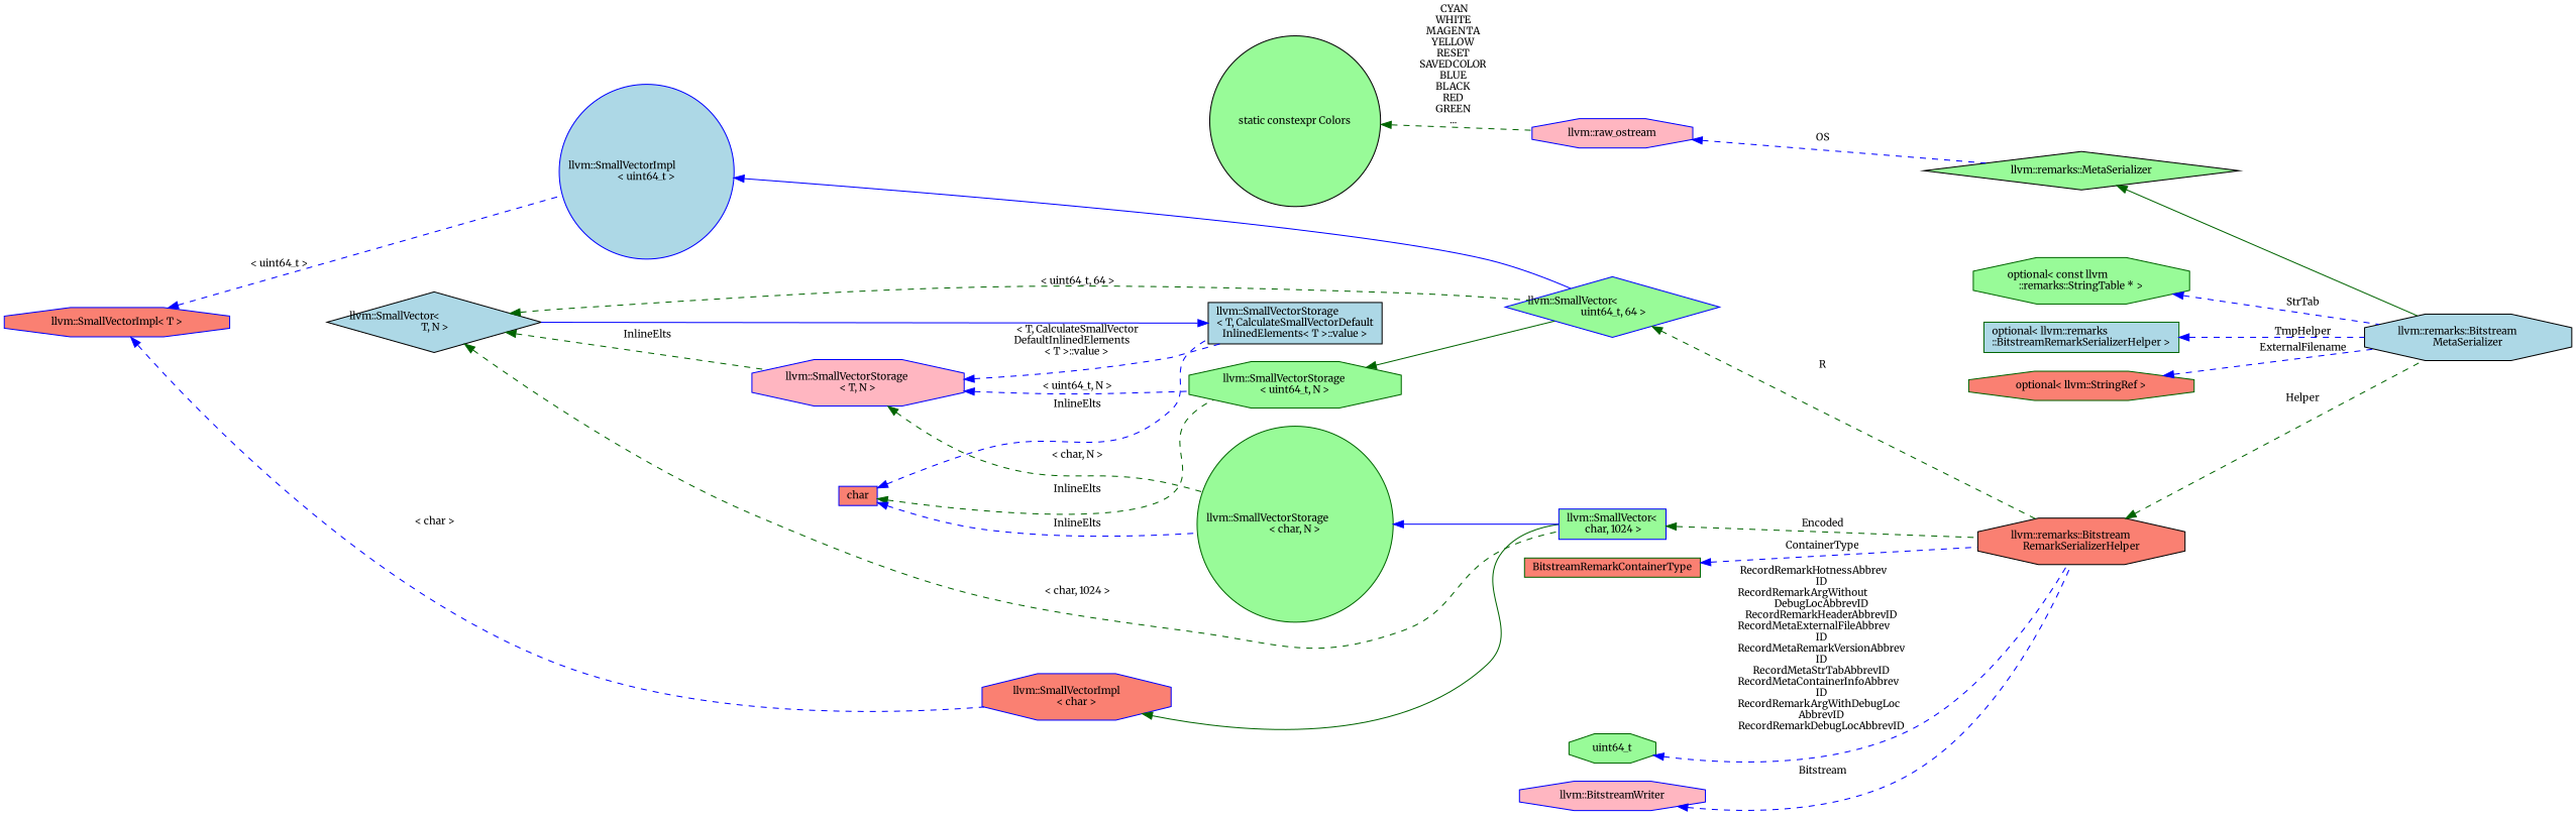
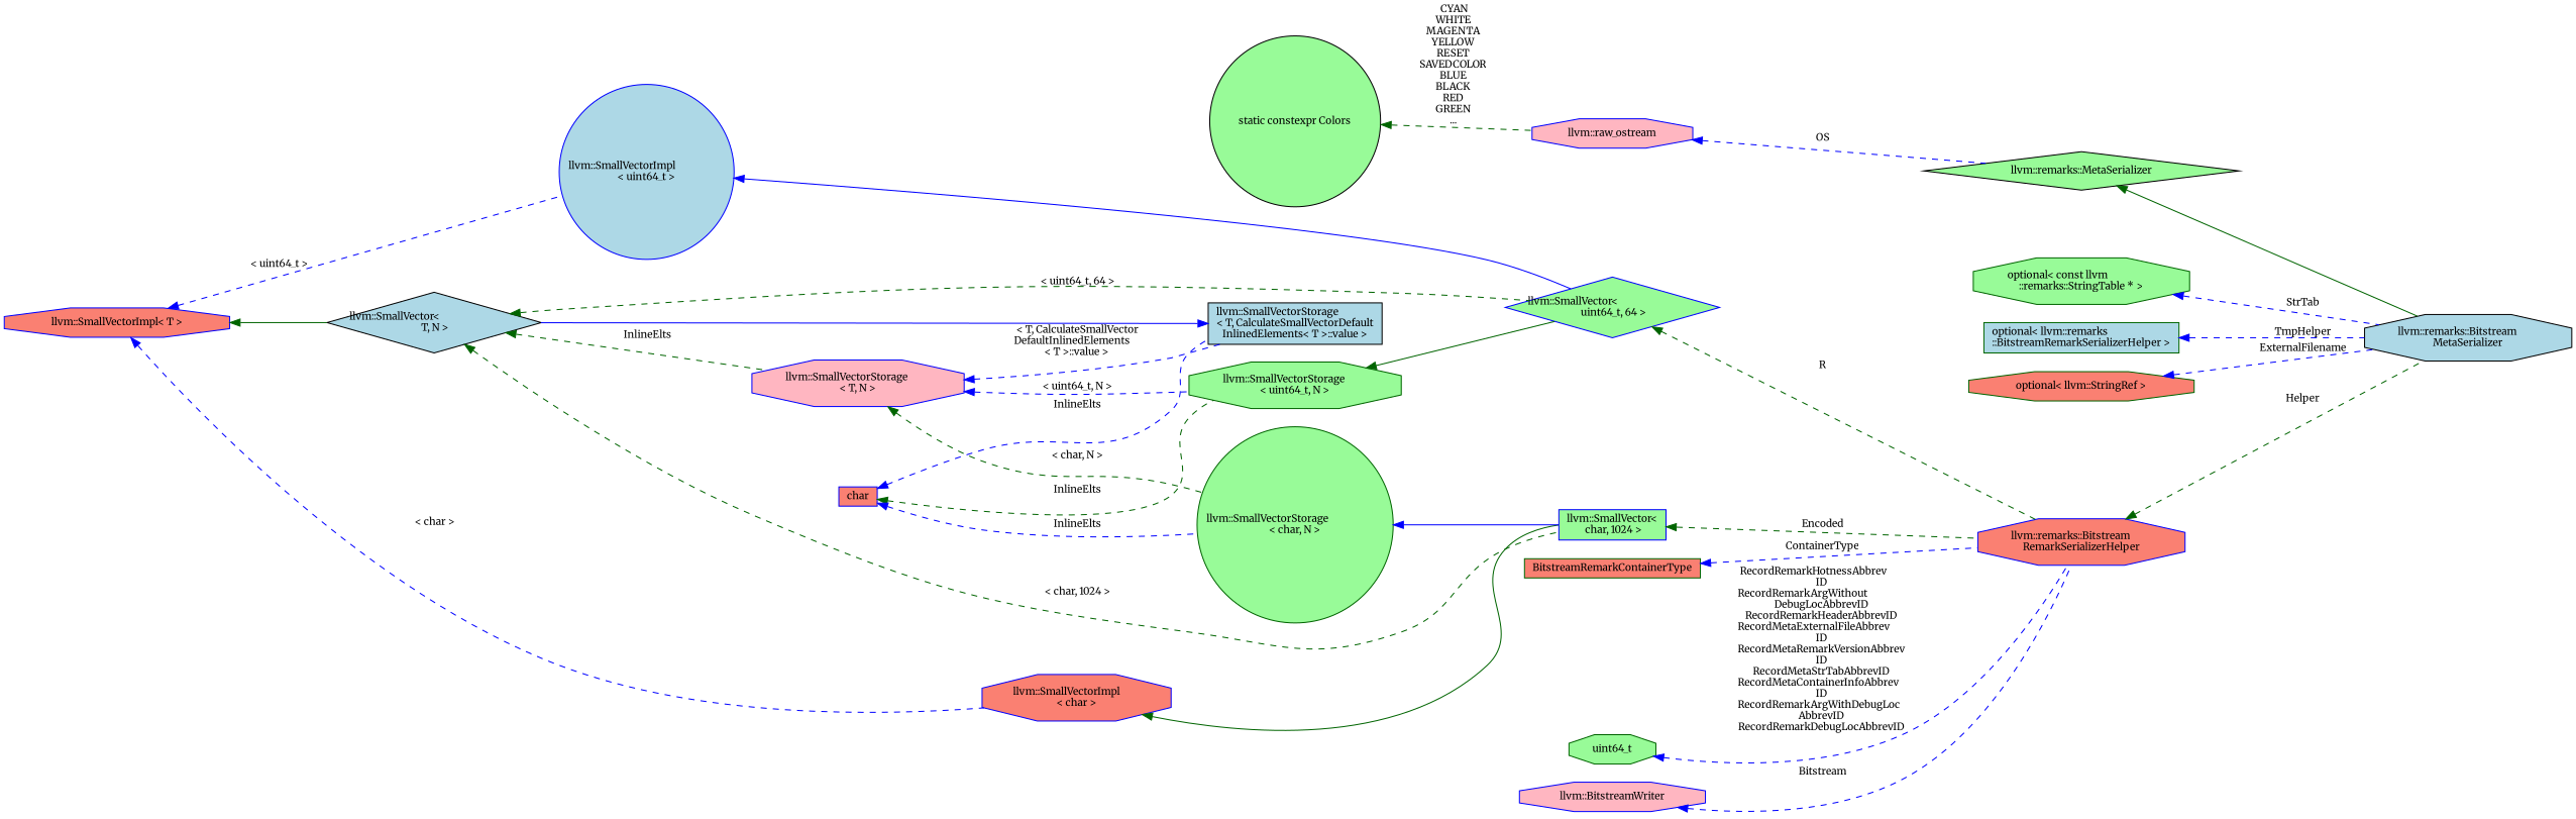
  digraph {
    fontname=Merriweather
    rankdir=LR
    node [color=blue fillcolor=palegreen fontname=Merriweather fontsize=10 shape=octagon style=filled]
    edge [color=blue dir=back fontname=Merriweather fontsize=10 labelfontname=Helvetica labelfontsize=10 style=dashed]
    n1 [color=black fillcolor=lightblue fontcolor=black height=0.2 label="llvm::remarks::Bitstream\lMetaSerializer" width=0.4]
    n2 [color=black height=0.2 label="llvm::remarks::MetaSerializer" shape=diamond width=0.4]
    n3 [fillcolor=lightpink height=0.2 label="llvm::raw_ostream" width=0.4]
    n4 [color=black height=0.2 label="static constexpr Colors" shape=circle width=0.4]
    n5 [color=darkgreen height=0.2 label="optional\< const llvm\l::remarks::StringTable * \>" width=0.4]
    n6 [color=darkgreen fillcolor=lightblue height=0.2 label="optional\< llvm::remarks\l::BitstreamRemarkSerializerHelper \>" shape=box width=0.4]
    n7 [color=darkgreen fillcolor=salmon height=0.2 label="optional\< llvm::StringRef \>" width=0.4]
-   n8 [color=black fillcolor=salmon height=0.2 label="llvm::remarks::Bitstream\lRemarkSerializerHelper" width=0.4]
+   n8 [fillcolor=salmon height=0.2 label="llvm::remarks::Bitstream\lRemarkSerializerHelper" width=0.4]
    n9 [color=darkgreen fillcolor=salmon height=0.2 label=BitstreamRemarkContainerType shape=box width=0.4]
    n10 [color=darkgreen height=0.2 label=uint64_t width=0.4]
    n11 [fillcolor=lightpink height=0.2 label="llvm::BitstreamWriter" width=0.4]
    n12 [height=0.2 label="llvm::SmallVector\<\l uint64_t, 64 \>" shape=diamond width=0.4]
    n13 [fillcolor=lightblue height=0.2 label="llvm::SmallVectorImpl\l\< uint64_t \>" shape=circle width=0.4]
    n14 [fillcolor=salmon height=0.2 label="llvm::SmallVectorImpl\< T \>" width=0.4]
    n15 [color=black fillcolor=lightblue height=0.2 label="llvm::SmallVector\<\l T, N \>" shape=diamond width=0.4]
    n16 [fillcolor=salmon height=0.2 label="llvm::SmallVectorImpl\l\< char \>" width=0.4]
    n17 [fillcolor=lightpink height=0.2 label="llvm::SmallVectorStorage\l\< T, N \>" width=0.4]
    n18 [height=0.2 label="llvm::SmallVector\<\l char, 1024 \>" shape=box width=0.4]
    n19 [color=darkgreen height=0.2 label="llvm::SmallVectorStorage\l\< uint64_t, N \>" width=0.4]
    n20 [fillcolor=salmon height=0.2 label=char shape=box width=0.4]
    n21 [color=black fillcolor=lightblue height=0.2 label="llvm::SmallVectorStorage\l\< T, CalculateSmallVectorDefault\lInlinedElements\< T \>::value \>" shape=box width=0.4]
    n22 [color=darkgreen height=0.2 label="llvm::SmallVectorStorage\l\< char, N \>" shape=circle width=0.4]
    n2 -> n1 [color=darkgreen style=solid]
    n3 -> n2 [label=" OS"]
    n4 -> n3 [color=darkgreen label=" CYAN\nWHITE\nMAGENTA\nYELLOW\nRESET\nSAVEDCOLOR\nBLUE\nBLACK\nRED\nGREEN\n..."]
    n5 -> n1 [label=" StrTab"]
    n6 -> n1 [label=" TmpHelper"]
    n7 -> n1 [label=" ExternalFilename"]
    n8 -> n1 [color=darkgreen label=" Helper"]
    n9 -> n8 [label=" ContainerType"]
    n10 -> n8 [label=" RecordRemarkHotnessAbbrev\lID\nRecordRemarkArgWithout\lDebugLocAbbrevID\nRecordRemarkHeaderAbbrevID\nRecordMetaExternalFileAbbrev\lID\nRecordMetaRemarkVersionAbbrev\lID\nRecordMetaStrTabAbbrevID\nRecordMetaContainerInfoAbbrev\lID\nRecordRemarkArgWithDebugLoc\lAbbrevID\nRecordRemarkDebugLocAbbrevID"]
    n11 -> n8 [label=" Bitstream"]
    n12 -> n8 [color=darkgreen label=" R"]
    n13 -> n12 [style=solid]
    n14 -> n13 [label=" \< uint64_t \>"]
+   n14 -> n15 [color=darkgreen style=solid]
    n14 -> n16 [label=" \< char \>"]
    n15 -> n12 [color=darkgreen label=" \< uint64_t, 64 \>"]
    n15 -> n17 [color=darkgreen label=" InlineElts"]
    n15 -> n18 [color=darkgreen label=" \< char, 1024 \>"]
    n16 -> n18 [color=darkgreen style=solid]
    n17 -> n19 [label=" \< uint64_t, N \>"]
    n17 -> n21 [label=" \< T, CalculateSmallVector\lDefaultInlinedElements\l\< T \>::value \>"]
    n17 -> n22 [color=darkgreen label=" \< char, N \>"]
    n18 -> n8 [color=darkgreen label=" Encoded"]
    n19 -> n12 [color=darkgreen style=solid]
    n20 -> n19 [color=darkgreen label=" InlineElts"]
    n20 -> n21 [label=" InlineElts"]
    n20 -> n22 [label=" InlineElts"]
    n21 -> n15 [style=solid]
    n22 -> n18 [style=solid]
  }
